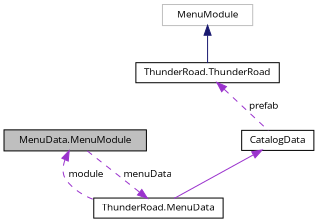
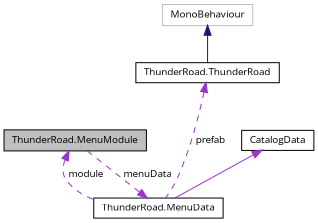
  digraph {
    fontname="Open Sans"
    node [color=black fillcolor=white fontname="Open Sans" fontsize=10 shape=record style=filled]
    edge [color=darkorchid3 dir=back fontname="Open Sans" fontsize=10 labelfontname=Helvetica labelfontsize=10 style=dashed]
-   n1 [fillcolor=grey75 fontcolor=black height=0.2 label="MenuData.MenuModule" width=0.4]
+   n1 [fillcolor=grey75 fontcolor=black height=0.2 label="ThunderRoad.MenuModule" width=0.4]
    n2 [height=0.2 label="ThunderRoad.MenuData" width=0.4]
    n3 [height=0.2 label=CatalogData width=0.4]
    n4 [height=0.2 label="ThunderRoad.ThunderRoad" width=0.4]
-   n5 [color=grey75 height=0.2 label=MenuModule width=0.4]
+   n5 [color=grey75 height=0.2 label=MonoBehaviour width=0.4]
    n1 -> n2 [label=" module"]
    n2 -> n1 [label=" menuData"]
    n3 -> n2 [style=solid]
-   n4 -> n3 [label=" prefab"]
+   n4 -> n2 [label=" prefab"]
    n5 -> n4 [color=midnightblue style=solid]
  }
